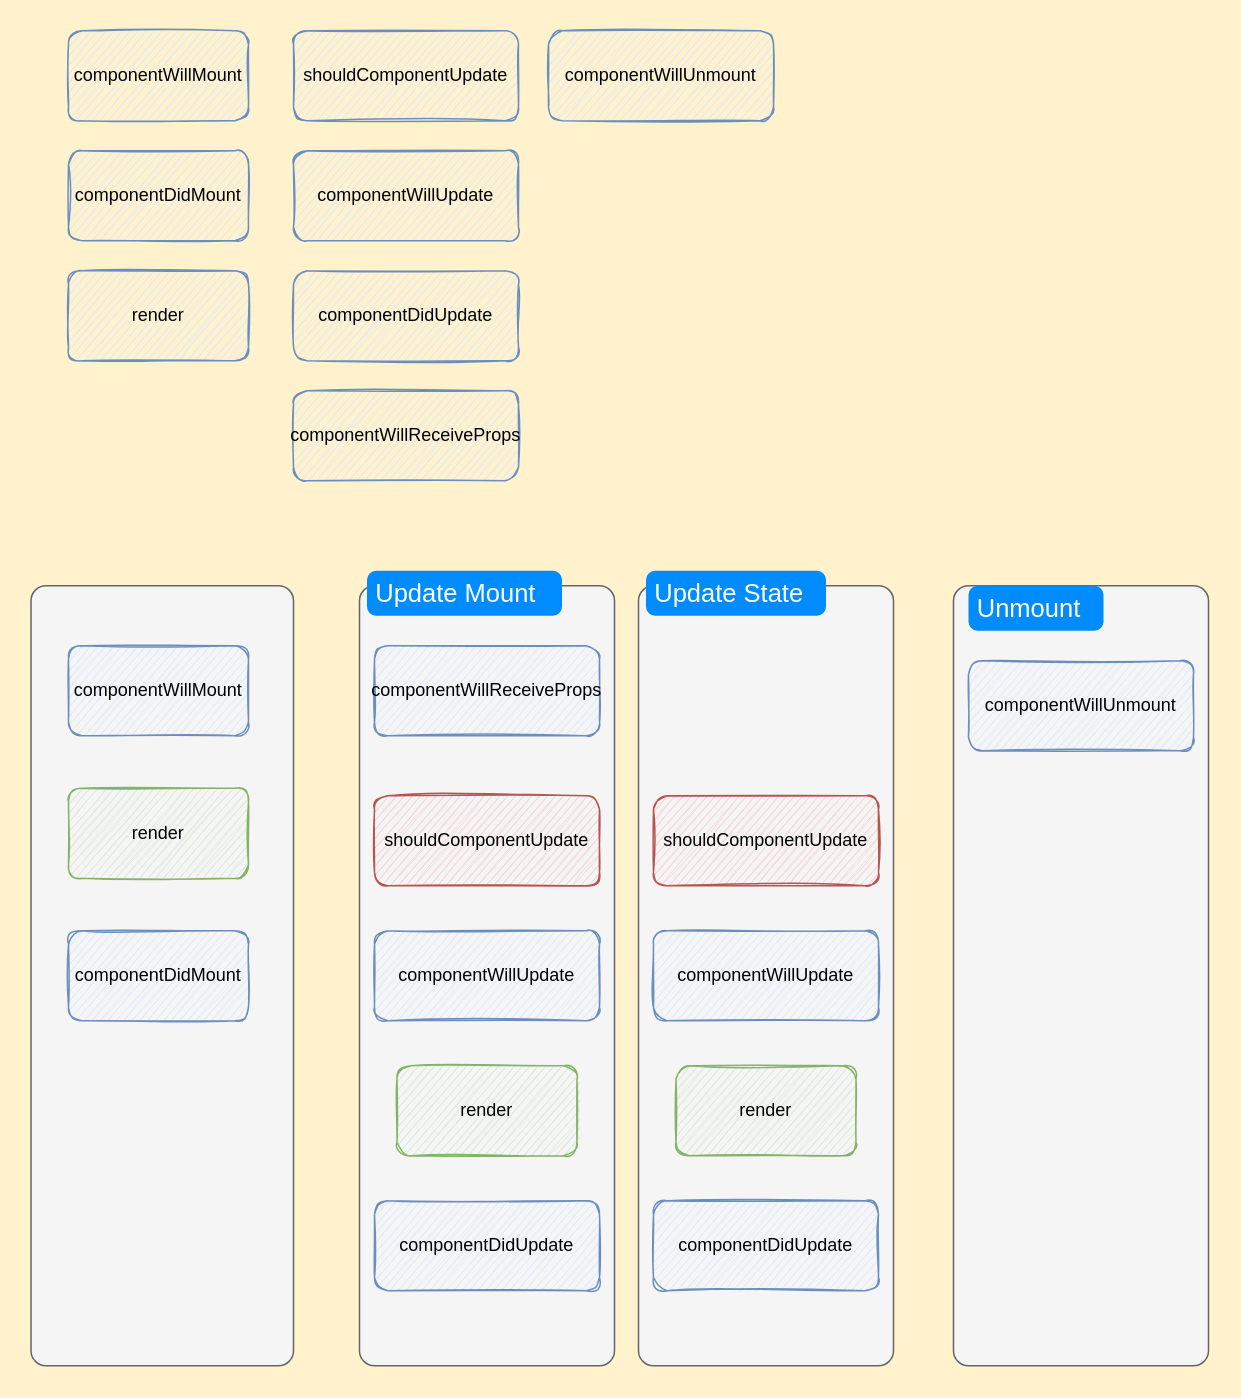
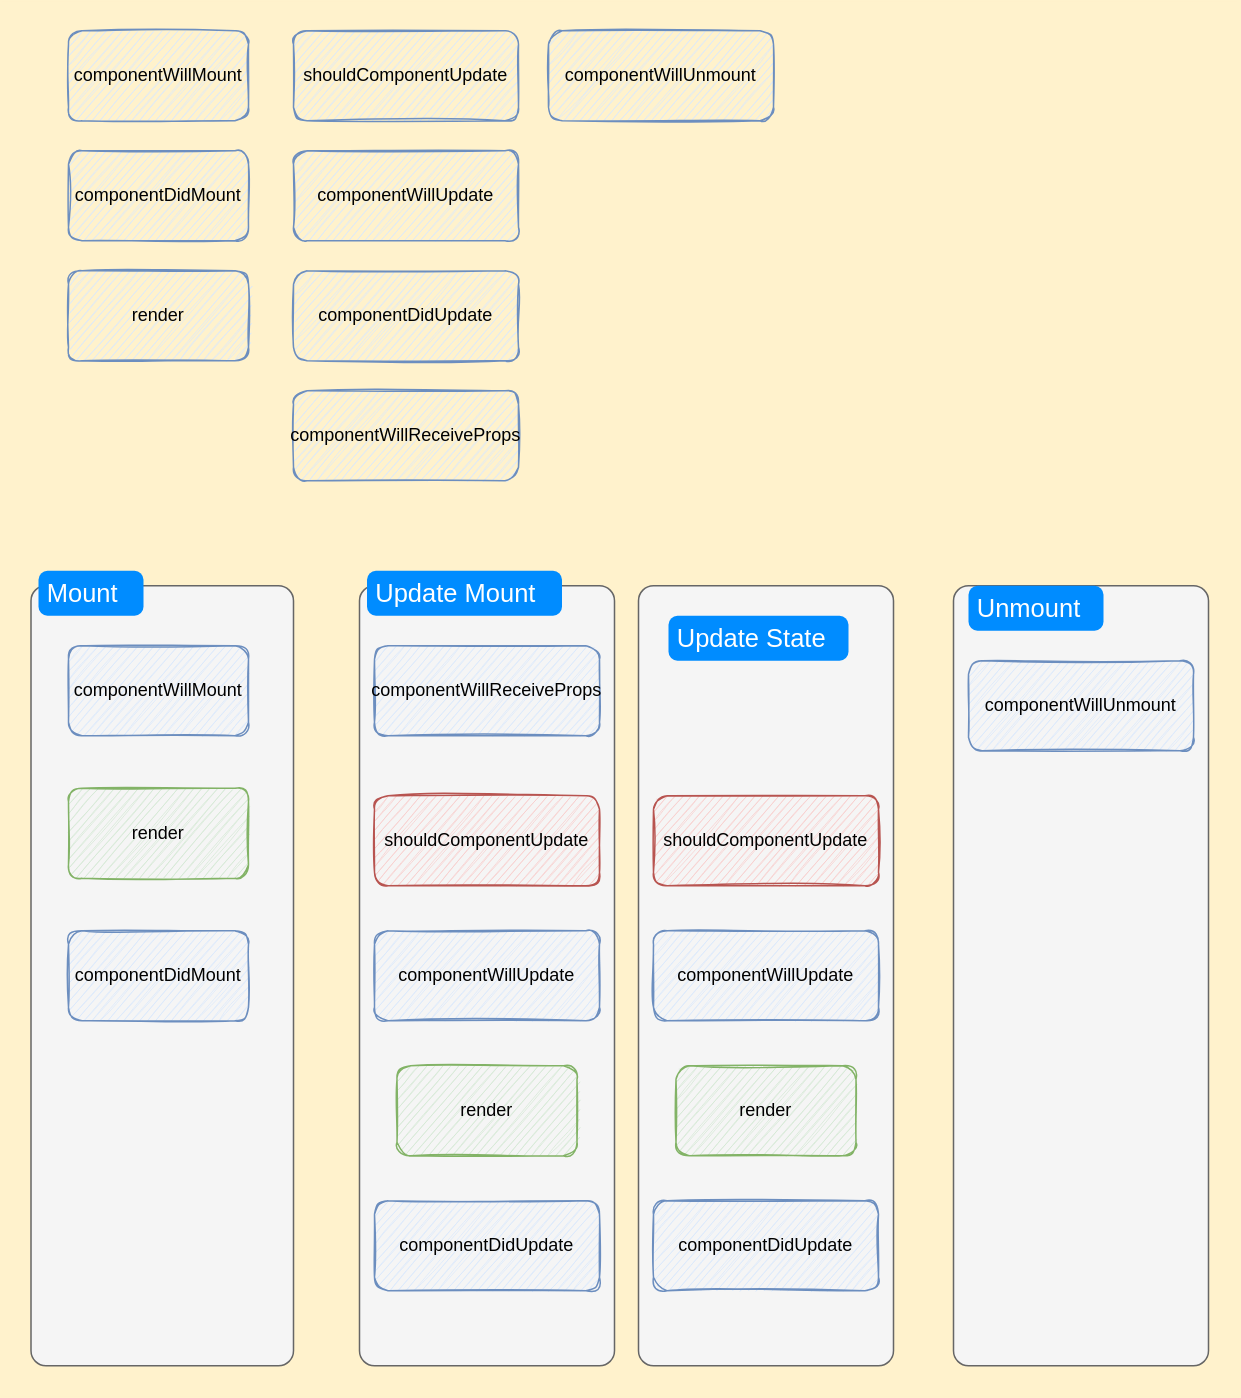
  <mxCell id="0" />
  <mxCell id="1" parent="0" />
  <mxCell id="2" value="" style="shape=mxgraph.mockup.containers.marginRect;rectMarginTop=10;strokeWidth=1;dashed=0;rounded=1;arcSize=5;recursiveResize=0;sketch=0;fillColor=#f5f5f5;strokeColor=#666666;fontColor=#333333;" vertex="1" parent="1"><mxGeometry x="20" y="380" width="175" height="530" as="geometry" /></mxCell>
+ <mxCell id="3" value="Mount" style="shape=rect;strokeColor=none;fillColor=#008cff;strokeWidth=1;dashed=0;rounded=1;arcSize=20;fontColor=#ffffff;fontSize=17;spacing=2;spacingTop=-2;align=left;autosize=1;spacingLeft=4;resizeWidth=0;resizeHeight=0;perimeter=none;" vertex="1" parent="2"><mxGeometry x="5" width="70" height="30" as="geometry" /></mxCell>
  <mxCell id="4" value="componentWillMount" style="rounded=1;whiteSpace=wrap;html=1;sketch=1;strokeColor=#6c8ebf;fillColor=#dae8fc;glass=0;" vertex="1" parent="2"><mxGeometry x="25" y="50" width="120" height="60" as="geometry" /></mxCell>
  <mxCell id="5" value="render" style="rounded=1;whiteSpace=wrap;html=1;sketch=1;strokeColor=#82b366;fillColor=#d5e8d4;glass=0;" vertex="1" parent="2"><mxGeometry x="25" y="145" width="120" height="60" as="geometry" /></mxCell>
  <mxCell id="6" value="componentDidMount" style="rounded=1;whiteSpace=wrap;html=1;sketch=1;strokeColor=#6c8ebf;fillColor=#dae8fc;glass=0;" vertex="1" parent="2"><mxGeometry x="25" y="240" width="120" height="60" as="geometry" /></mxCell>
  <mxCell id="7" value="componentWillMount" style="rounded=1;whiteSpace=wrap;html=1;sketch=1;strokeColor=#6c8ebf;fillColor=#dae8fc;glass=0;" vertex="1" parent="1"><mxGeometry x="45" y="20" width="120" height="60" as="geometry" /></mxCell>
  <mxCell id="8" value="componentDidMount" style="rounded=1;whiteSpace=wrap;html=1;sketch=1;strokeColor=#6c8ebf;fillColor=#dae8fc;glass=0;" vertex="1" parent="1"><mxGeometry x="45" y="100" width="120" height="60" as="geometry" /></mxCell>
  <mxCell id="9" value="render" style="rounded=1;whiteSpace=wrap;html=1;sketch=1;strokeColor=#6c8ebf;fillColor=#dae8fc;glass=0;" vertex="1" parent="1"><mxGeometry x="45" y="180" width="120" height="60" as="geometry" /></mxCell>
  <mxCell id="10" value="shouldComponentUpdate" style="rounded=1;whiteSpace=wrap;html=1;sketch=1;strokeColor=#6c8ebf;fillColor=#dae8fc;glass=0;" vertex="1" parent="1"><mxGeometry x="195" y="20" width="150" height="60" as="geometry" /></mxCell>
  <mxCell id="11" value="componentWillUpdate" style="rounded=1;whiteSpace=wrap;html=1;sketch=1;strokeColor=#6c8ebf;fillColor=#dae8fc;glass=0;" vertex="1" parent="1"><mxGeometry x="195" y="100" width="150" height="60" as="geometry" /></mxCell>
  <mxCell id="12" value="componentDidUpdate" style="rounded=1;whiteSpace=wrap;html=1;sketch=1;strokeColor=#6c8ebf;fillColor=#dae8fc;glass=0;" vertex="1" parent="1"><mxGeometry x="195" y="180" width="150" height="60" as="geometry" /></mxCell>
  <mxCell id="13" value="componentWillReceiveProps" style="rounded=1;whiteSpace=wrap;html=1;sketch=1;strokeColor=#6c8ebf;fillColor=#dae8fc;glass=0;" vertex="1" parent="1"><mxGeometry x="195" y="260" width="150" height="60" as="geometry" /></mxCell>
  <mxCell id="14" value="componentWillUnmount" style="rounded=1;whiteSpace=wrap;html=1;sketch=1;strokeColor=#6c8ebf;fillColor=#dae8fc;glass=0;" vertex="1" parent="1"><mxGeometry x="365" y="20" width="150" height="60" as="geometry" /></mxCell>
  <mxCell id="15" value="" style="shape=mxgraph.mockup.containers.marginRect;rectMarginTop=10;strokeWidth=1;dashed=0;rounded=1;arcSize=5;recursiveResize=0;sketch=0;fillColor=#f5f5f5;strokeColor=#666666;fontColor=#333333;" vertex="1" parent="1"><mxGeometry x="239" y="380" width="170" height="530" as="geometry" /></mxCell>
  <mxCell id="16" value="Update Mount" style="shape=rect;strokeColor=none;fillColor=#008cff;strokeWidth=1;dashed=0;rounded=1;arcSize=20;fontColor=#ffffff;fontSize=17;spacing=2;spacingTop=-2;align=left;autosize=1;spacingLeft=4;resizeWidth=0;resizeHeight=0;perimeter=none;" vertex="1" parent="15"><mxGeometry x="5" width="130" height="30" as="geometry" /></mxCell>
  <mxCell id="17" value="componentWillReceiveProps" style="rounded=1;whiteSpace=wrap;html=1;sketch=1;strokeColor=#6c8ebf;fillColor=#dae8fc;glass=0;" vertex="1" parent="15"><mxGeometry x="10" y="50" width="150" height="60" as="geometry" /></mxCell>
  <mxCell id="18" value="shouldComponentUpdate" style="rounded=1;whiteSpace=wrap;html=1;sketch=1;strokeColor=#b85450;fillColor=#f8cecc;glass=0;" vertex="1" parent="15"><mxGeometry x="10" y="150" width="150" height="60" as="geometry" /></mxCell>
  <mxCell id="19" value="componentWillUpdate" style="rounded=1;whiteSpace=wrap;html=1;sketch=1;strokeColor=#6c8ebf;fillColor=#dae8fc;glass=0;" vertex="1" parent="15"><mxGeometry x="10" y="240" width="150" height="60" as="geometry" /></mxCell>
  <mxCell id="20" value="render" style="rounded=1;whiteSpace=wrap;html=1;sketch=1;strokeColor=#82b366;fillColor=#d5e8d4;glass=0;" vertex="1" parent="15"><mxGeometry x="25" y="330" width="120" height="60" as="geometry" /></mxCell>
  <mxCell id="21" value="componentDidUpdate" style="rounded=1;whiteSpace=wrap;html=1;sketch=1;strokeColor=#6c8ebf;fillColor=#dae8fc;glass=0;" vertex="1" parent="15"><mxGeometry x="10" y="420" width="150" height="60" as="geometry" /></mxCell>
  <mxCell id="22" value="" style="shape=mxgraph.mockup.containers.marginRect;rectMarginTop=10;strokeColor=#666666;strokeWidth=1;dashed=0;rounded=1;arcSize=5;recursiveResize=0;sketch=0;fillColor=#f5f5f5;fontColor=#333333;" vertex="1" parent="1"><mxGeometry x="635" y="380" width="170" height="530" as="geometry" /></mxCell>
  <mxCell id="23" value="Unmount" style="shape=rect;strokeColor=none;fillColor=#008cff;strokeWidth=1;dashed=0;rounded=1;arcSize=20;fontColor=#ffffff;fontSize=17;spacing=2;spacingTop=-2;align=left;autosize=1;spacingLeft=4;resizeWidth=0;resizeHeight=0;perimeter=none;" vertex="1" parent="22"><mxGeometry x="10" y="10" width="90" height="30" as="geometry" /></mxCell>
  <mxCell id="24" value="componentWillUnmount" style="rounded=1;whiteSpace=wrap;html=1;sketch=1;strokeColor=#6c8ebf;fillColor=#dae8fc;glass=0;" vertex="1" parent="22"><mxGeometry x="10" y="60" width="150" height="60" as="geometry" /></mxCell>
  <mxCell id="25" value="" style="shape=mxgraph.mockup.containers.marginRect;rectMarginTop=10;strokeColor=#666666;strokeWidth=1;dashed=0;rounded=1;arcSize=5;recursiveResize=0;sketch=0;fillColor=#f5f5f5;fontColor=#333333;" vertex="1" parent="1"><mxGeometry x="425" y="380" width="170" height="530" as="geometry" /></mxCell>
- <mxCell id="26" value="Update State" style="shape=rect;strokeColor=none;fillColor=#008cff;strokeWidth=1;dashed=0;rounded=1;arcSize=20;fontColor=#ffffff;fontSize=17;spacing=2;spacingTop=-2;align=left;autosize=1;spacingLeft=4;resizeWidth=0;resizeHeight=0;perimeter=none;" vertex="1" parent="25"><mxGeometry x="5" width="120" height="30" as="geometry" /></mxCell>
+ <mxCell id="26" value="Update State" style="shape=rect;strokeColor=none;fillColor=#008cff;strokeWidth=1;dashed=0;rounded=1;arcSize=20;fontColor=#ffffff;fontSize=17;spacing=2;spacingTop=-2;align=left;autosize=1;spacingLeft=4;resizeWidth=0;resizeHeight=0;perimeter=none;" vertex="1" parent="25"><mxGeometry x="20" y="30" width="120" height="30" as="geometry" /></mxCell>
  <mxCell id="27" value="shouldComponentUpdate" style="rounded=1;whiteSpace=wrap;html=1;sketch=1;strokeColor=#b85450;fillColor=#f8cecc;glass=0;" vertex="1" parent="25"><mxGeometry x="10" y="150" width="150" height="60" as="geometry" /></mxCell>
  <mxCell id="28" value="componentWillUpdate" style="rounded=1;whiteSpace=wrap;html=1;sketch=1;strokeColor=#6c8ebf;fillColor=#dae8fc;glass=0;" vertex="1" parent="25"><mxGeometry x="10" y="240" width="150" height="60" as="geometry" /></mxCell>
  <mxCell id="29" value="render" style="rounded=1;whiteSpace=wrap;html=1;sketch=1;strokeColor=#82b366;fillColor=#d5e8d4;glass=0;" vertex="1" parent="25"><mxGeometry x="25" y="330" width="120" height="60" as="geometry" /></mxCell>
  <mxCell id="30" value="componentDidUpdate" style="rounded=1;whiteSpace=wrap;html=1;sketch=1;strokeColor=#6c8ebf;fillColor=#dae8fc;glass=0;" vertex="1" parent="25"><mxGeometry x="10" y="420" width="150" height="60" as="geometry" /></mxCell>
